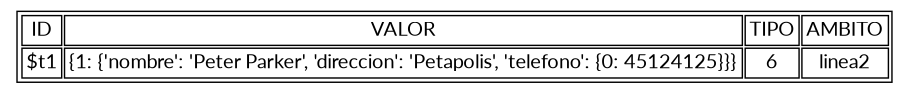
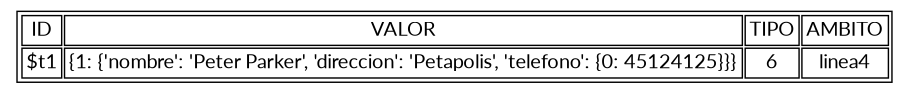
  digraph {
    fontname=Lato
-   n1 [label=< <table border='1' cellborder='1'> <tr> <td>ID</td> <td>VALOR</td> <td>TIPO</td> <td>AMBITO</td> </tr> <tr> <td>$t1</td> <td>{1: {'nombre': 'Peter Parker', 'direccion': 'Petapolis', 'telefono': {0: 45124125}}}</td> <td>6</td> <td>linea2</td> </tr> </table> > shape=plaintext fontname=Lato]
+   n1 [label=< <table border='1' cellborder='1'> <tr> <td>ID</td> <td>VALOR</td> <td>TIPO</td> <td>AMBITO</td> </tr> <tr> <td>$t1</td> <td>{1: {'nombre': 'Peter Parker', 'direccion': 'Petapolis', 'telefono': {0: 45124125}}}</td> <td>6</td> <td>linea4</td> </tr> </table> > shape=plaintext fontname=Lato]
  }
